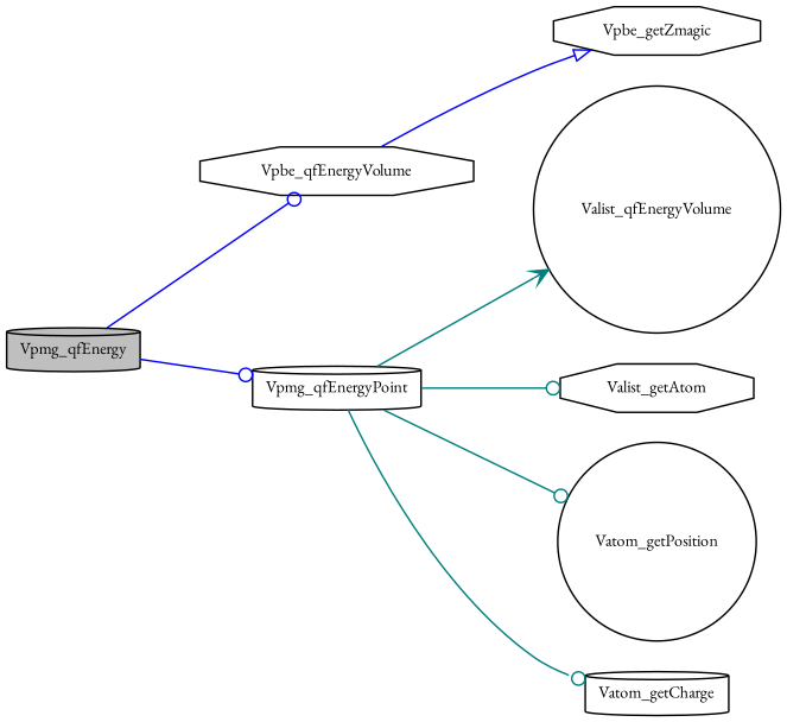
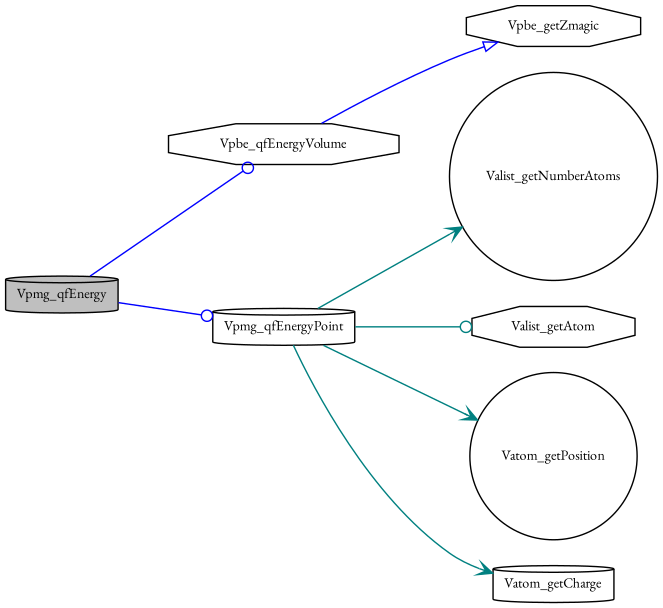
  digraph {
    fontname="EB Garamond"
    rankdir=LR
    node [color=black fillcolor=white fontname="EB Garamond" fontsize=10 shape=cylinder style=filled]
    edge [arrowhead=odot color=teal fontname="EB Garamond" fontsize=10 labelfontname=FreeSans labelfontsize=10 style=solid]
    n1 [fillcolor=grey75 fontcolor=black height=0.2 label=Vpmg_qfEnergy width=0.4]
    n2 [height=0.2 label=Vpbe_qfEnergyVolume shape=octagon width=0.4]
    n3 [height=0.2 label=Vpmg_qfEnergyPoint width=0.4]
    n4 [height=0.2 label=Vpbe_getZmagic shape=octagon width=0.4]
-   n5 [height=0.2 label=Valist_qfEnergyVolume shape=circle width=0.4]
+   n5 [height=0.2 label=Valist_getNumberAtoms shape=circle width=0.4]
    n6 [height=0.2 label=Valist_getAtom shape=octagon width=0.4]
    n7 [height=0.2 label=Vatom_getPosition shape=circle width=0.4]
    n8 [height=0.2 label=Vatom_getCharge width=0.4]
    n1 -> n2 [color=blue]
    n1 -> n3 [color=blue]
    n2 -> n4 [arrowhead=onormal color=blue]
    n3 -> n5 [arrowhead=vee]
    n3 -> n6
-   n3 -> n7
-   n3 -> n8
+   n3 -> n7 [arrowhead=vee]
+   n3 -> n8 [arrowhead=vee]
  }
